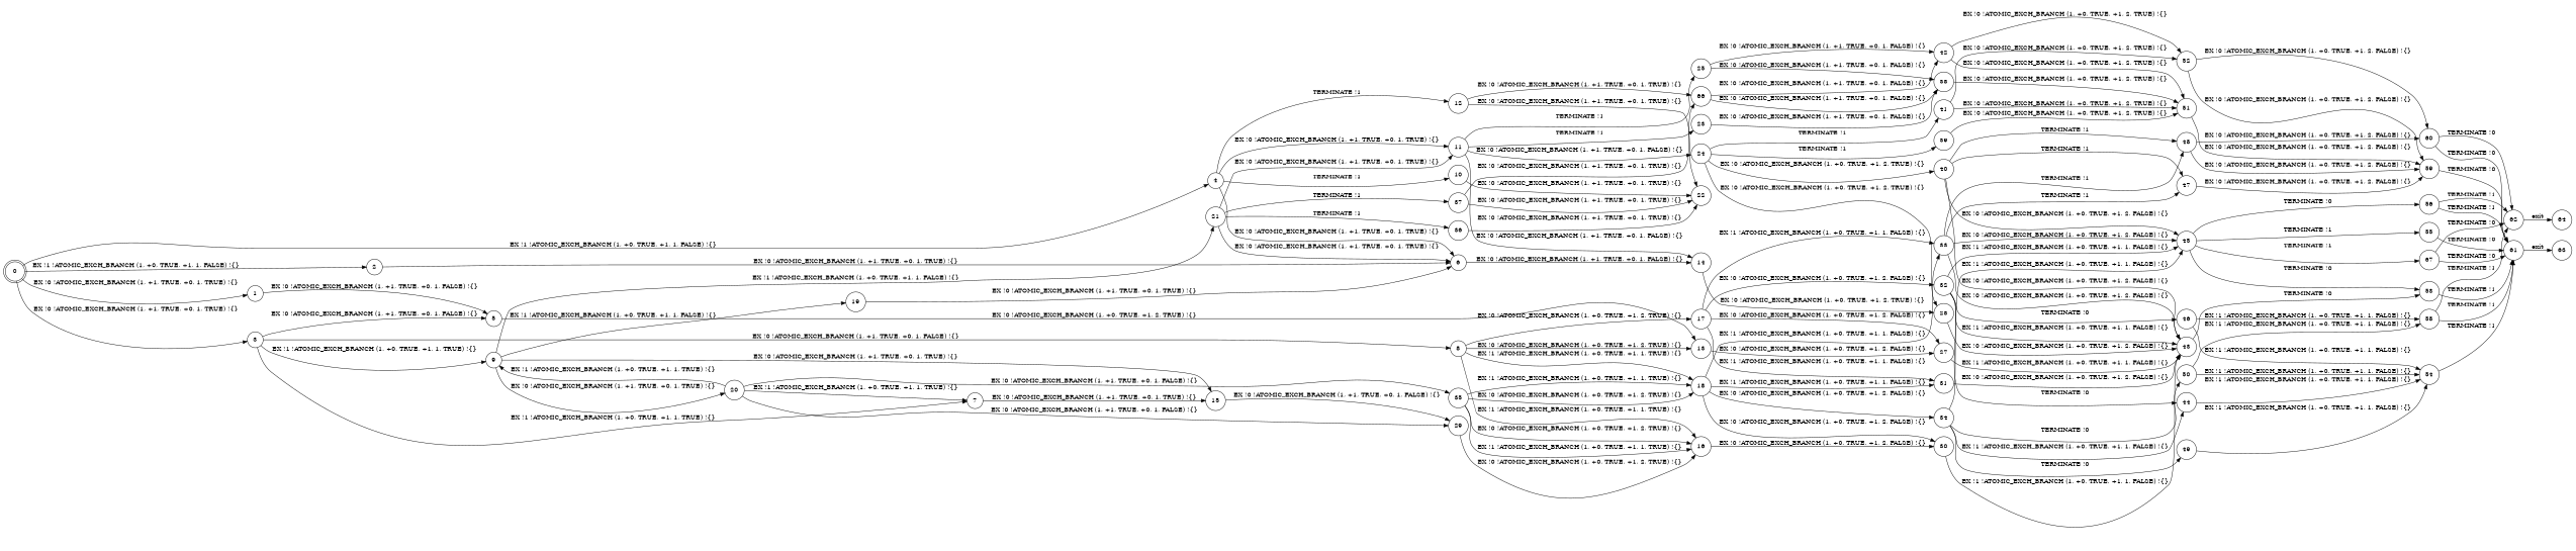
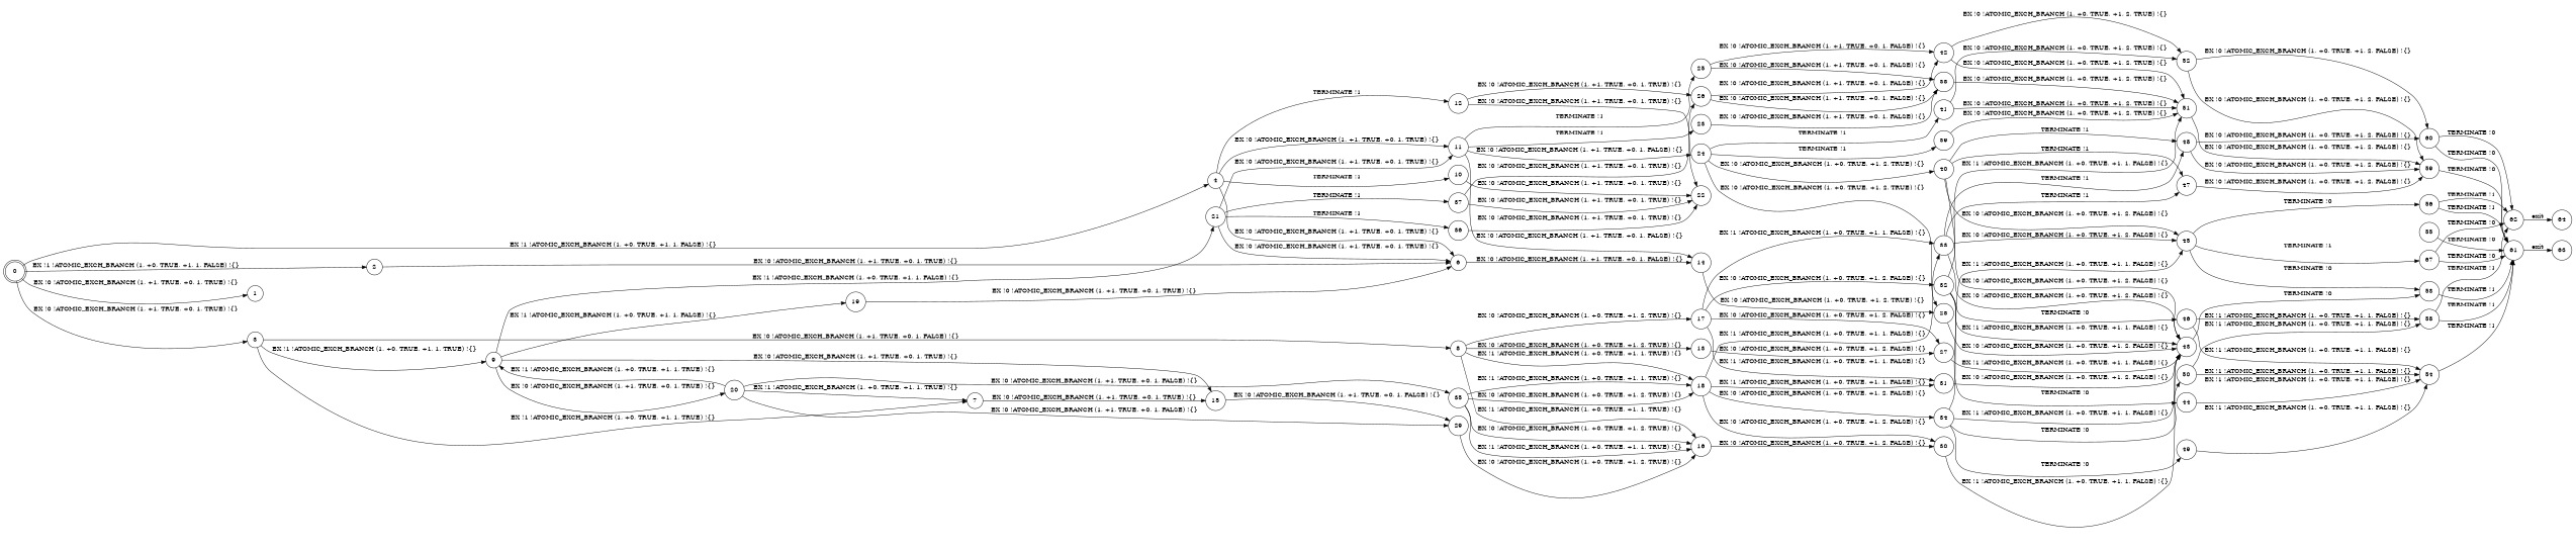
  digraph {
    rankdir=LR
    node [shape=circle]
    0 [peripheries=2]
    1
    2
    3
    4
-   5
    6
    7
    8
    9
    10
    11
    12
    13
    14
    15
    16
    17
    18
    19
    20
    21
    22
    23
    24
    25
-   26 [label=66]
+   26
    27
    28
    29
    30
    31
    32
    33
    34
    35
    36
    37
    38
    39
    40
    41
    42
    43
    44
    45
    46
    47
    48
    49
    50
    51
    52
    53
    54
    55
    56
    n58 [label=67]
    58
    59
    60
    61
    62
    63
    64
    0 -> 1 [label="EX !0 !ATOMIC_EXCH_BRANCH (1, +1, TRUE, +0, 1, TRUE) !{}"]
    0 -> 2 [label="EX !1 !ATOMIC_EXCH_BRANCH (1, +0, TRUE, +1, 1, FALSE) !{}"]
    0 -> 3 [label="EX !0 !ATOMIC_EXCH_BRANCH (1, +1, TRUE, +0, 1, TRUE) !{}"]
    0 -> 4 [label="EX !1 !ATOMIC_EXCH_BRANCH (1, +0, TRUE, +1, 1, FALSE) !{}"]
-   1 -> 5 [label="EX !0 !ATOMIC_EXCH_BRANCH (1, +1, TRUE, +0, 1, FALSE) !{}"]
    2 -> 6 [label="EX !0 !ATOMIC_EXCH_BRANCH (1, +1, TRUE, +0, 1, TRUE) !{}"]
-   3 -> 5 [label="EX !0 !ATOMIC_EXCH_BRANCH (1, +1, TRUE, +0, 1, FALSE) !{}"]
    3 -> 7 [label="EX !1 !ATOMIC_EXCH_BRANCH (1, +0, TRUE, +1, 1, TRUE) !{}"]
    3 -> 8 [label="EX !0 !ATOMIC_EXCH_BRANCH (1, +1, TRUE, +0, 1, FALSE) !{}"]
    3 -> 9 [label="EX !1 !ATOMIC_EXCH_BRANCH (1, +0, TRUE, +1, 1, TRUE) !{}"]
    4 -> 6 [label="EX !0 !ATOMIC_EXCH_BRANCH (1, +1, TRUE, +0, 1, TRUE) !{}"]
    4 -> 10 [label="TERMINATE !1"]
    4 -> 11 [label="EX !0 !ATOMIC_EXCH_BRANCH (1, +1, TRUE, +0, 1, TRUE) !{}"]
    4 -> 12 [label="TERMINATE !1"]
-   5 -> 13 [label="EX !0 !ATOMIC_EXCH_BRANCH (1, +0, TRUE, +1, 2, TRUE) !{}"]
    6 -> 14 [label="EX !0 !ATOMIC_EXCH_BRANCH (1, +1, TRUE, +0, 1, FALSE) !{}"]
    7 -> 15 [label="EX !0 !ATOMIC_EXCH_BRANCH (1, +1, TRUE, +0, 1, TRUE) !{}"]
    8 -> 13 [label="EX !0 !ATOMIC_EXCH_BRANCH (1, +0, TRUE, +1, 2, TRUE) !{}"]
    8 -> 16 [label="EX !1 !ATOMIC_EXCH_BRANCH (1, +0, TRUE, +1, 1, TRUE) !{}"]
    8 -> 17 [label="EX !0 !ATOMIC_EXCH_BRANCH (1, +0, TRUE, +1, 2, TRUE) !{}"]
    8 -> 18 [label="EX !1 !ATOMIC_EXCH_BRANCH (1, +0, TRUE, +1, 1, TRUE) !{}"]
    9 -> 15 [label="EX !0 !ATOMIC_EXCH_BRANCH (1, +1, TRUE, +0, 1, TRUE) !{}"]
    9 -> 19 [label="EX !1 !ATOMIC_EXCH_BRANCH (1, +0, TRUE, +1, 1, FALSE) !{}"]
    9 -> 20 [label="EX !0 !ATOMIC_EXCH_BRANCH (1, +1, TRUE, +0, 1, TRUE) !{}"]
    9 -> 21 [label="EX !1 !ATOMIC_EXCH_BRANCH (1, +0, TRUE, +1, 1, FALSE) !{}"]
    10 -> 22 [label="EX !0 !ATOMIC_EXCH_BRANCH (1, +1, TRUE, +0, 1, TRUE) !{}"]
    11 -> 14 [label="EX !0 !ATOMIC_EXCH_BRANCH (1, +1, TRUE, +0, 1, FALSE) !{}"]
    11 -> 23 [label="TERMINATE !1"]
    11 -> 24 [label="EX !0 !ATOMIC_EXCH_BRANCH (1, +1, TRUE, +0, 1, FALSE) !{}"]
    11 -> 25 [label="TERMINATE !1"]
    12 -> 22 [label="EX !0 !ATOMIC_EXCH_BRANCH (1, +1, TRUE, +0, 1, TRUE) !{}"]
    12 -> 26 [label="EX !0 !ATOMIC_EXCH_BRANCH (1, +1, TRUE, +0, 1, TRUE) !{}"]
    13 -> 27 [label="EX !0 !ATOMIC_EXCH_BRANCH (1, +0, TRUE, +1, 2, FALSE) !{}"]
    14 -> 28 [label="EX !0 !ATOMIC_EXCH_BRANCH (1, +0, TRUE, +1, 2, TRUE) !{}"]
    15 -> 29 [label="EX !0 !ATOMIC_EXCH_BRANCH (1, +1, TRUE, +0, 1, FALSE) !{}"]
    16 -> 30 [label="EX !0 !ATOMIC_EXCH_BRANCH (1, +0, TRUE, +1, 2, FALSE) !{}"]
    17 -> 27 [label="EX !0 !ATOMIC_EXCH_BRANCH (1, +0, TRUE, +1, 2, FALSE) !{}"]
    17 -> 31 [label="EX !1 !ATOMIC_EXCH_BRANCH (1, +0, TRUE, +1, 1, FALSE) !{}"]
    17 -> 32 [label="EX !0 !ATOMIC_EXCH_BRANCH (1, +0, TRUE, +1, 2, FALSE) !{}"]
    17 -> 33 [label="EX !1 !ATOMIC_EXCH_BRANCH (1, +0, TRUE, +1, 1, FALSE) !{}"]
    18 -> 30 [label="EX !0 !ATOMIC_EXCH_BRANCH (1, +0, TRUE, +1, 2, FALSE) !{}"]
    18 -> 31 [label="EX !1 !ATOMIC_EXCH_BRANCH (1, +0, TRUE, +1, 1, FALSE) !{}"]
    18 -> 33 [label="EX !1 !ATOMIC_EXCH_BRANCH (1, +0, TRUE, +1, 1, FALSE) !{}"]
    18 -> 34 [label="EX !0 !ATOMIC_EXCH_BRANCH (1, +0, TRUE, +1, 2, FALSE) !{}"]
    19 -> 6 [label="EX !0 !ATOMIC_EXCH_BRANCH (1, +1, TRUE, +0, 1, TRUE) !{}"]
    20 -> 7 [label="EX !1 !ATOMIC_EXCH_BRANCH (1, +0, TRUE, +1, 1, TRUE) !{}"]
    20 -> 9 [label="EX !1 !ATOMIC_EXCH_BRANCH (1, +0, TRUE, +1, 1, TRUE) !{}"]
    20 -> 29 [label="EX !0 !ATOMIC_EXCH_BRANCH (1, +1, TRUE, +0, 1, FALSE) !{}"]
    20 -> 35 [label="EX !0 !ATOMIC_EXCH_BRANCH (1, +1, TRUE, +0, 1, FALSE) !{}"]
    21 -> 6 [label="EX !0 !ATOMIC_EXCH_BRANCH (1, +1, TRUE, +0, 1, TRUE) !{}"]
    21 -> 11 [label="EX !0 !ATOMIC_EXCH_BRANCH (1, +1, TRUE, +0, 1, TRUE) !{}"]
    21 -> 36 [label="TERMINATE !1"]
    21 -> 37 [label="TERMINATE !1"]
    23 -> 38 [label="EX !0 !ATOMIC_EXCH_BRANCH (1, +1, TRUE, +0, 1, FALSE) !{}"]
    24 -> 28 [label="EX !0 !ATOMIC_EXCH_BRANCH (1, +0, TRUE, +1, 2, TRUE) !{}"]
    24 -> 39 [label="TERMINATE !1"]
    24 -> 40 [label="EX !0 !ATOMIC_EXCH_BRANCH (1, +0, TRUE, +1, 2, TRUE) !{}"]
    24 -> 41 [label="TERMINATE !1"]
    25 -> 38 [label="EX !0 !ATOMIC_EXCH_BRANCH (1, +1, TRUE, +0, 1, FALSE) !{}"]
    25 -> 42 [label="EX !0 !ATOMIC_EXCH_BRANCH (1, +1, TRUE, +0, 1, FALSE) !{}"]
    26 -> 38 [label="EX !0 !ATOMIC_EXCH_BRANCH (1, +1, TRUE, +0, 1, FALSE) !{}"]
    26 -> 42 [label="EX !0 !ATOMIC_EXCH_BRANCH (1, +1, TRUE, +0, 1, FALSE) !{}"]
    27 -> 43 [label="EX !1 !ATOMIC_EXCH_BRANCH (1, +0, TRUE, +1, 1, FALSE) !{}"]
    28 -> 43 [label="EX !0 !ATOMIC_EXCH_BRANCH (1, +0, TRUE, +1, 2, FALSE) !{}"]
    29 -> 16 [label="EX !0 !ATOMIC_EXCH_BRANCH (1, +0, TRUE, +1, 2, TRUE) !{}"]
    30 -> 43 [label="EX !1 !ATOMIC_EXCH_BRANCH (1, +0, TRUE, +1, 1, FALSE) !{}"]
    31 -> 43 [label="EX !0 !ATOMIC_EXCH_BRANCH (1, +0, TRUE, +1, 2, FALSE) !{}"]
    32 -> 43 [label="EX !1 !ATOMIC_EXCH_BRANCH (1, +0, TRUE, +1, 1, FALSE) !{}"]
    32 -> 44 [label="TERMINATE !0"]
-   32 -> 45 [label="EX !1 !ATOMIC_EXCH_BRANCH (1, +0, TRUE, +1, 1, FALSE) !{}"]
+   32 -> 51 [label="EX !1 !ATOMIC_EXCH_BRANCH (1, +0, TRUE, +1, 1, FALSE) !{}"]
    32 -> 46 [label="TERMINATE !0"]
    33 -> 43 [label="EX !0 !ATOMIC_EXCH_BRANCH (1, +0, TRUE, +1, 2, FALSE) !{}"]
    33 -> 45 [label="EX !0 !ATOMIC_EXCH_BRANCH (1, +0, TRUE, +1, 2, FALSE) !{}"]
    33 -> 47 [label="TERMINATE !1"]
    33 -> 48 [label="TERMINATE !1"]
-   34 -> 44 [label="EX !1 !ATOMIC_EXCH_BRANCH (1, +0, TRUE, +1, 1, FALSE) !{}"]
+   34 -> 43 [label="EX !1 !ATOMIC_EXCH_BRANCH (1, +0, TRUE, +1, 1, FALSE) !{}"]
    34 -> 45 [label="EX !1 !ATOMIC_EXCH_BRANCH (1, +0, TRUE, +1, 1, FALSE) !{}"]
    34 -> 49 [label="TERMINATE !0"]
    34 -> 50 [label="TERMINATE !0"]
    35 -> 16 [label="EX !0 !ATOMIC_EXCH_BRANCH (1, +0, TRUE, +1, 2, TRUE) !{}"]
    35 -> 16 [label="EX !1 !ATOMIC_EXCH_BRANCH (1, +0, TRUE, +1, 1, TRUE) !{}"]
    35 -> 18 [label="EX !0 !ATOMIC_EXCH_BRANCH (1, +0, TRUE, +1, 2, TRUE) !{}"]
    35 -> 18 [label="EX !1 !ATOMIC_EXCH_BRANCH (1, +0, TRUE, +1, 1, TRUE) !{}"]
    36 -> 22 [label="EX !0 !ATOMIC_EXCH_BRANCH (1, +1, TRUE, +0, 1, TRUE) !{}"]
    37 -> 22 [label="EX !0 !ATOMIC_EXCH_BRANCH (1, +1, TRUE, +0, 1, TRUE) !{}"]
    37 -> 26 [label="EX !0 !ATOMIC_EXCH_BRANCH (1, +1, TRUE, +0, 1, TRUE) !{}"]
    38 -> 51 [label="EX !0 !ATOMIC_EXCH_BRANCH (1, +0, TRUE, +1, 2, TRUE) !{}"]
    39 -> 51 [label="EX !0 !ATOMIC_EXCH_BRANCH (1, +0, TRUE, +1, 2, TRUE) !{}"]
    40 -> 43 [label="EX !0 !ATOMIC_EXCH_BRANCH (1, +0, TRUE, +1, 2, FALSE) !{}"]
    40 -> 45 [label="EX !0 !ATOMIC_EXCH_BRANCH (1, +0, TRUE, +1, 2, FALSE) !{}"]
    40 -> 47 [label="TERMINATE !1"]
    40 -> 48 [label="TERMINATE !1"]
    41 -> 51 [label="EX !0 !ATOMIC_EXCH_BRANCH (1, +0, TRUE, +1, 2, TRUE) !{}"]
    41 -> 52 [label="EX !0 !ATOMIC_EXCH_BRANCH (1, +0, TRUE, +1, 2, TRUE) !{}"]
    42 -> 51 [label="EX !0 !ATOMIC_EXCH_BRANCH (1, +0, TRUE, +1, 2, TRUE) !{}"]
    42 -> 52 [label="EX !0 !ATOMIC_EXCH_BRANCH (1, +0, TRUE, +1, 2, TRUE) !{}"]
    43 -> 53 [label="TERMINATE !0"]
    44 -> 54 [label="EX !1 !ATOMIC_EXCH_BRANCH (1, +0, TRUE, +1, 1, FALSE) !{}"]
    45 -> 53 [label="TERMINATE !0"]
-   45 -> 55 [label="TERMINATE !1"]
    45 -> 56 [label="TERMINATE !0"]
    45 -> n58 [label="TERMINATE !1"]
    46 -> 54 [label="EX !1 !ATOMIC_EXCH_BRANCH (1, +0, TRUE, +1, 1, FALSE) !{}"]
    46 -> 58 [label="EX !1 !ATOMIC_EXCH_BRANCH (1, +0, TRUE, +1, 1, FALSE) !{}"]
    47 -> 59 [label="EX !0 !ATOMIC_EXCH_BRANCH (1, +0, TRUE, +1, 2, FALSE) !{}"]
    48 -> 59 [label="EX !0 !ATOMIC_EXCH_BRANCH (1, +0, TRUE, +1, 2, FALSE) !{}"]
    48 -> 60 [label="EX !0 !ATOMIC_EXCH_BRANCH (1, +0, TRUE, +1, 2, FALSE) !{}"]
    49 -> 54 [label="EX !1 !ATOMIC_EXCH_BRANCH (1, +0, TRUE, +1, 1, FALSE) !{}"]
    50 -> 54 [label="EX !1 !ATOMIC_EXCH_BRANCH (1, +0, TRUE, +1, 1, FALSE) !{}"]
    50 -> 58 [label="EX !1 !ATOMIC_EXCH_BRANCH (1, +0, TRUE, +1, 1, FALSE) !{}"]
    51 -> 59 [label="EX !0 !ATOMIC_EXCH_BRANCH (1, +0, TRUE, +1, 2, FALSE) !{}"]
    52 -> 59 [label="EX !0 !ATOMIC_EXCH_BRANCH (1, +0, TRUE, +1, 2, FALSE) !{}"]
    52 -> 60 [label="EX !0 !ATOMIC_EXCH_BRANCH (1, +0, TRUE, +1, 2, FALSE) !{}"]
    53 -> 61 [label="TERMINATE !1"]
    54 -> 61 [label="TERMINATE !1"]
    55 -> 61 [label="TERMINATE !0"]
    56 -> 61 [label="TERMINATE !1"]
    56 -> 62 [label="TERMINATE !1"]
    n58 -> 61 [label="TERMINATE !0"]
    n58 -> 62 [label="TERMINATE !0"]
    58 -> 61 [label="TERMINATE !1"]
    58 -> 62 [label="TERMINATE !1"]
    59 -> 61 [label="TERMINATE !0"]
    60 -> 61 [label="TERMINATE !0"]
    60 -> 62 [label="TERMINATE !0"]
    61 -> 63 [label=exit]
    62 -> 64 [label=exit]
  }
